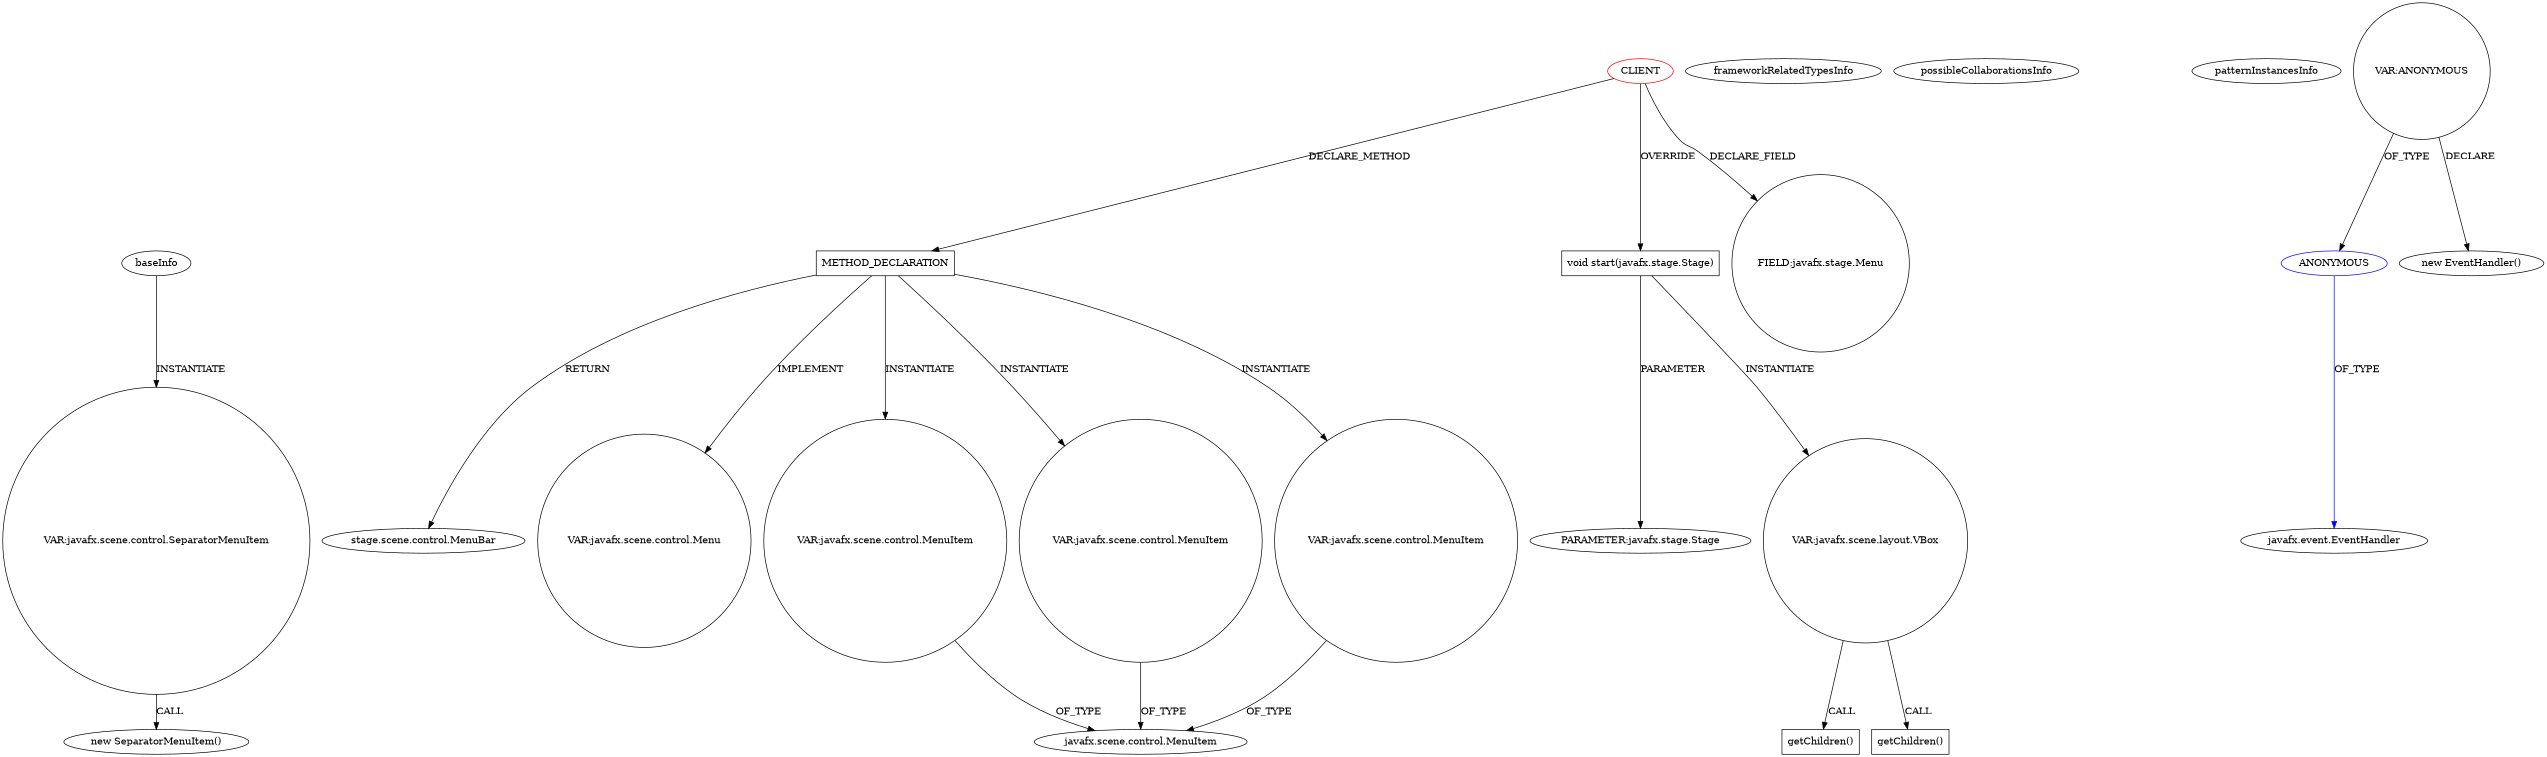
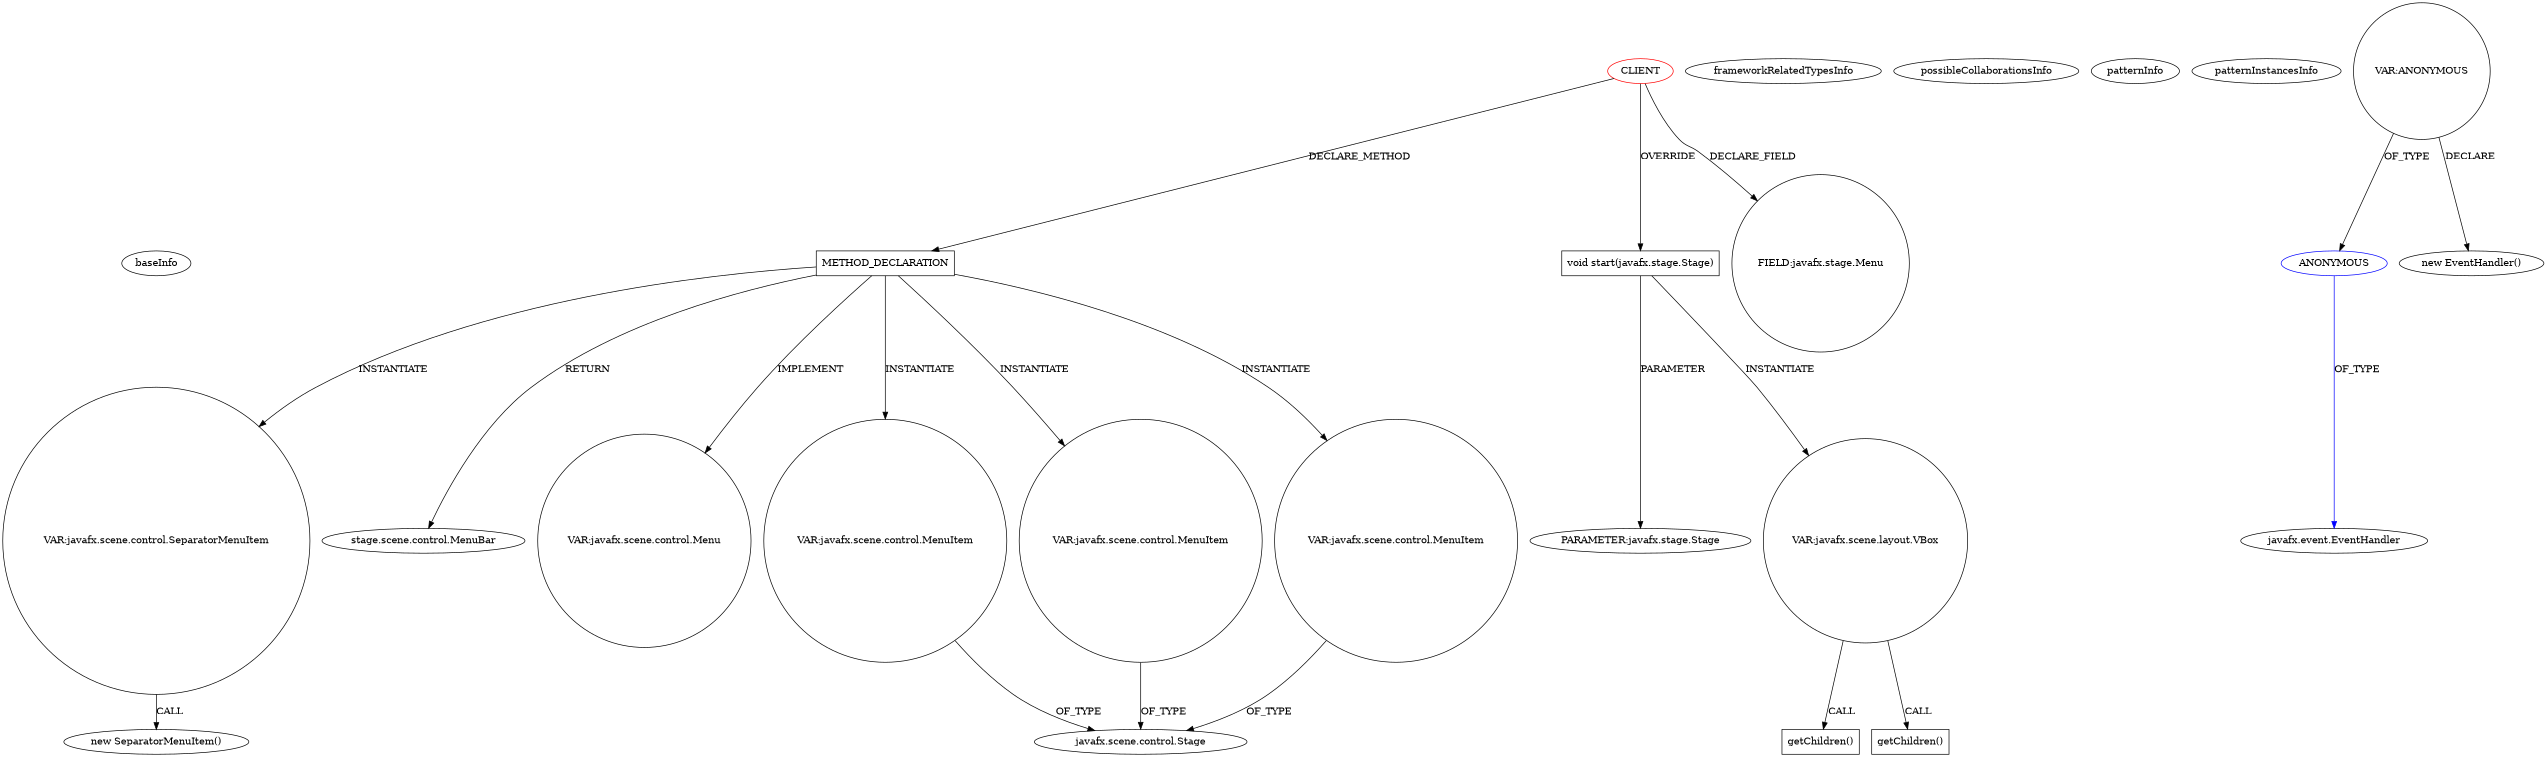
  digraph {
    node [isFrameworkType=false vertexType=VARIABLE_EXPRESION]
    baseInfo [category=pattern graphId=3386 isAnonymous=false possibleRelation=false isFrameworkType="" vertexType=""]
    frameworkRelatedTypesInfo [isFrameworkType="" vertexType=""]
    possibleCollaborationsInfo [isFrameworkType="" vertexType=""]
+   patternInfo [frequency=2.0 patternRootClient=0 isFrameworkType="" vertexType=""]
    patternInstancesInfo [0="alexander-t-review_ui~/alexander-t-review_ui/review_ui-master/src/main/java/se/tarnowski/reviewui/Main.java~Main~1774" 1="pedrodonte-genjeefx~/pedrodonte-genjeefx/genjeefx-master/GenJeeFx/src/main/java/generar/AplicacionPrincipal.java~AplicacionPrincipal~3838" isFrameworkType="" vertexType=""]
    n6 [label="new SeparatorMenuItem()" vertexType=CONSTRUCTOR_CALL]
    n7 [label="VAR:javafx.scene.control.SeparatorMenuItem" shape=circle]
    n8 [label=METHOD_DECLARATION shape=box vertexType=CLIENT_METHOD_DECLARATION]
    n9 [label="stage.scene.control.MenuBar" vertexType=FRAMEWORK_CLASS_TYPE]
    n10 [label="VAR:javafx.scene.control.Menu" shape=circle]
    n11 [label="VAR:javafx.scene.control.MenuItem" shape=circle]
    n12 [label="VAR:javafx.scene.control.MenuItem" shape=circle]
    n13 [label="VAR:javafx.scene.control.MenuItem" shape=circle]
    n14 [label="VAR:ANONYMOUS" shape=circle]
    n15 [color=blue label=ANONYMOUS vertexType=REFERENCE_ANONYMOUS_DECLARATION]
    n16 [label="new EventHandler()" vertexType=CONSTRUCTOR_CALL]
-   n17 [label="javafx.scene.control.MenuItem" vertexType=FRAMEWORK_CLASS_TYPE]
+   n17 [label="javafx.scene.control.Stage" vertexType=FRAMEWORK_CLASS_TYPE]
    n18 [color=red label=CLIENT vertexType=ROOT_CLIENT_CLASS_DECLARATION]
    n19 [label="void start(javafx.stage.Stage)" shape=box vertexType=OVERRIDING_METHOD_DECLARATION]
    n20 [label="FIELD:javafx.stage.Menu" shape=circle vertexType=FIELD_DECLARATION]
    n21 [label="PARAMETER:javafx.stage.Stage" vertexType=PARAMETER_DECLARATION]
    n22 [label="VAR:javafx.scene.layout.VBox" shape=circle]
    n23 [label="getChildren()" shape=box vertexType=INSIDE_CALL]
    n24 [label="getChildren()" shape=box vertexType=INSIDE_CALL]
    n25 [label="javafx.event.EventHandler" vertexType=FRAMEWORK_INTERFACE_TYPE]
    n7 -> n6 [label=CALL]
-   baseInfo -> n7 [label=INSTANTIATE]
+   n8 -> n7 [label=INSTANTIATE]
    n8 -> n9 [label=RETURN]
    n8 -> n10 [label=IMPLEMENT]
    n8 -> n11 [label=INSTANTIATE]
    n8 -> n12 [label=INSTANTIATE]
    n8 -> n13 [label=INSTANTIATE]
    n11 -> n17 [label=OF_TYPE]
    n12 -> n17 [label=OF_TYPE]
    n13 -> n17 [label=OF_TYPE]
    n14 -> n15 [label=OF_TYPE]
    n14 -> n16 [label=DECLARE]
    n15 -> n25 [color=blue label=OF_TYPE]
    n18 -> n8 [label=DECLARE_METHOD]
    n18 -> n19 [label=OVERRIDE]
    n18 -> n20 [label=DECLARE_FIELD]
    n19 -> n21 [label=PARAMETER]
    n19 -> n22 [label=INSTANTIATE]
    n22 -> n23 [label=CALL]
    n22 -> n24 [label=CALL]
  }
